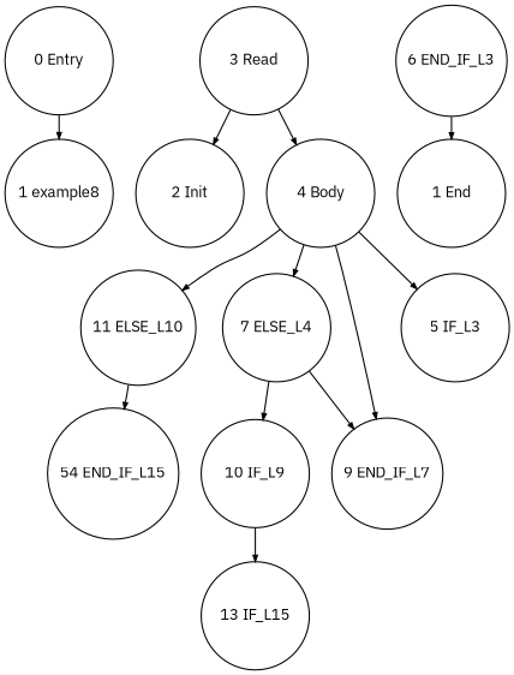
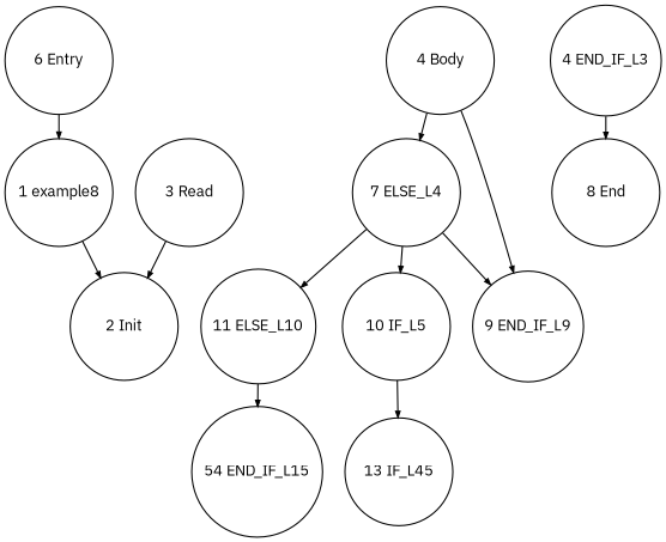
  digraph {
    fontname="IBM Plex Sans"
    ranksep=.25
    node [fontname="IBM Plex Sans" fontsize=12 shape=circle]
    edge [arrowsize=.5 fontname="IBM Plex Sans"]
-   "0 Entry" [height=1.2]
+   "0 Entry" [height=1.2 label="6 Entry"]
    n2 [height=1.2 label="1 example8"]
    "2 Init" [height=1.2]
    "3 Read" [height=1.2]
    "4 Body" [height=1.2]
    "11 ELSE_L10" [height=1.2]
    n7 [height=1.2 label="54 END_IF_L15"]
-   "13 IF_L15" [height=1.2]
+   "13 IF_L15" [height=1.2 label="13 IF_L45"]
    "7 ELSE_L4" [height=1.2]
-   "10 IF_L9" [height=1.2]
-   "9 END_IF_L9" [height=1.2 label="9 END_IF_L7"]
-   "5 IF_L3" [height=1.2]
-   "6 END_IF_L3" [height=1.2]
-   "8 End" [height=1.2 label="1 End"]
+   "10 IF_L9" [height=1.2 label="10 IF_L5"]
+   "9 END_IF_L9" [height=1.2]
+   "6 END_IF_L3" [height=1.2 label="4 END_IF_L3"]
+   "8 End" [height=1.2]
    "0 Entry" -> n2
+   n2 -> "2 Init"
    "3 Read" -> "2 Init"
-   "3 Read" -> "4 Body"
    "4 Body" -> "7 ELSE_L4"
    "4 Body" -> "9 END_IF_L9"
-   "4 Body" -> "5 IF_L3"
    "11 ELSE_L10" -> n7
-   "4 Body" -> "11 ELSE_L10"
+   "7 ELSE_L4" -> "11 ELSE_L10"
    "7 ELSE_L4" -> "10 IF_L9"
    "7 ELSE_L4" -> "9 END_IF_L9"
    "10 IF_L9" -> "13 IF_L15"
    "6 END_IF_L3" -> "8 End"
  }
